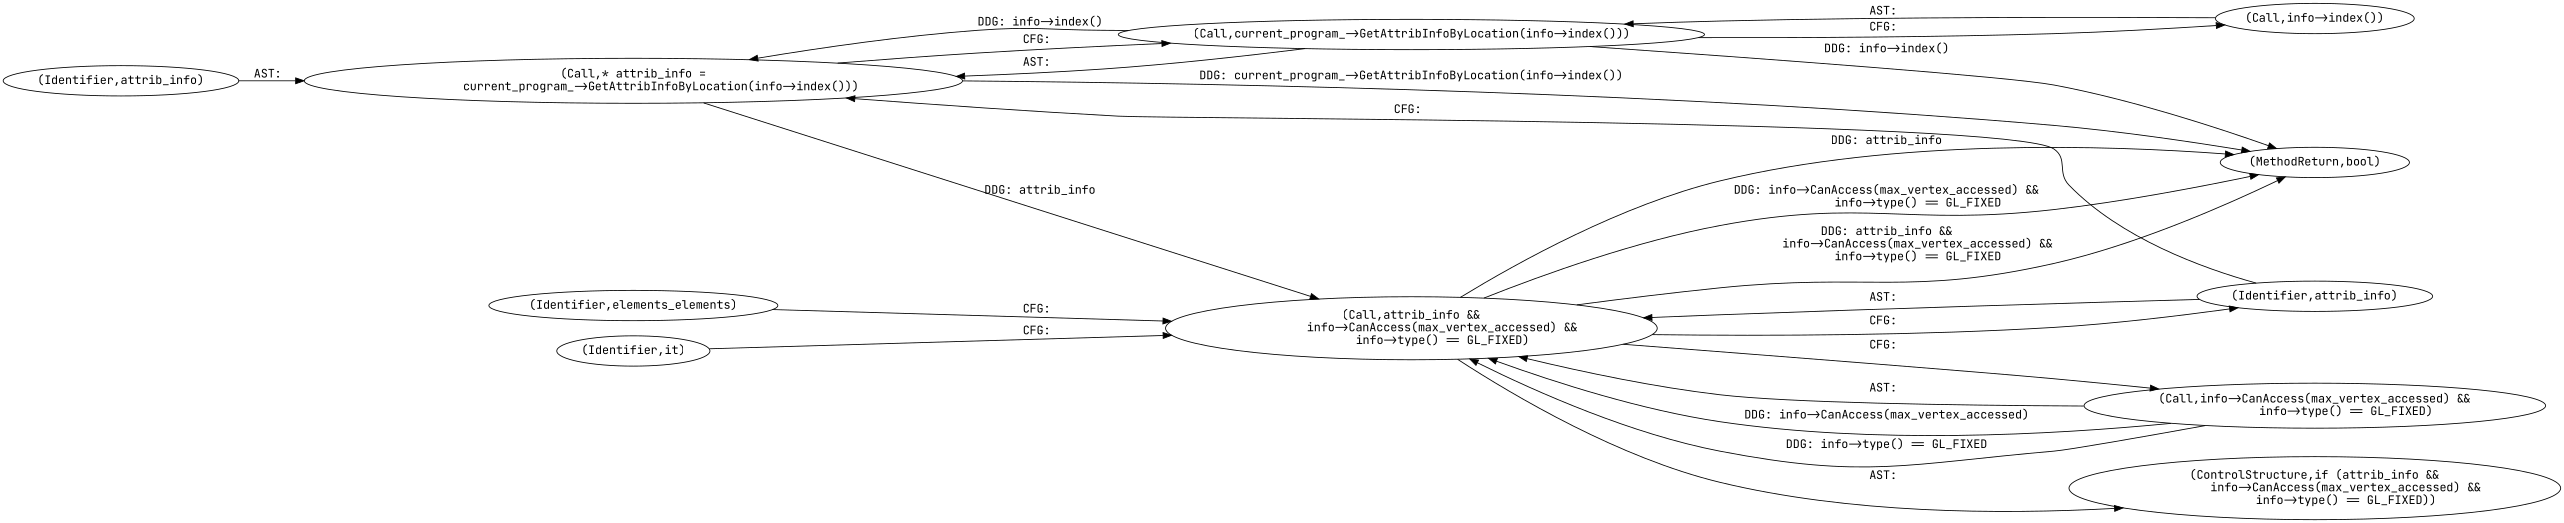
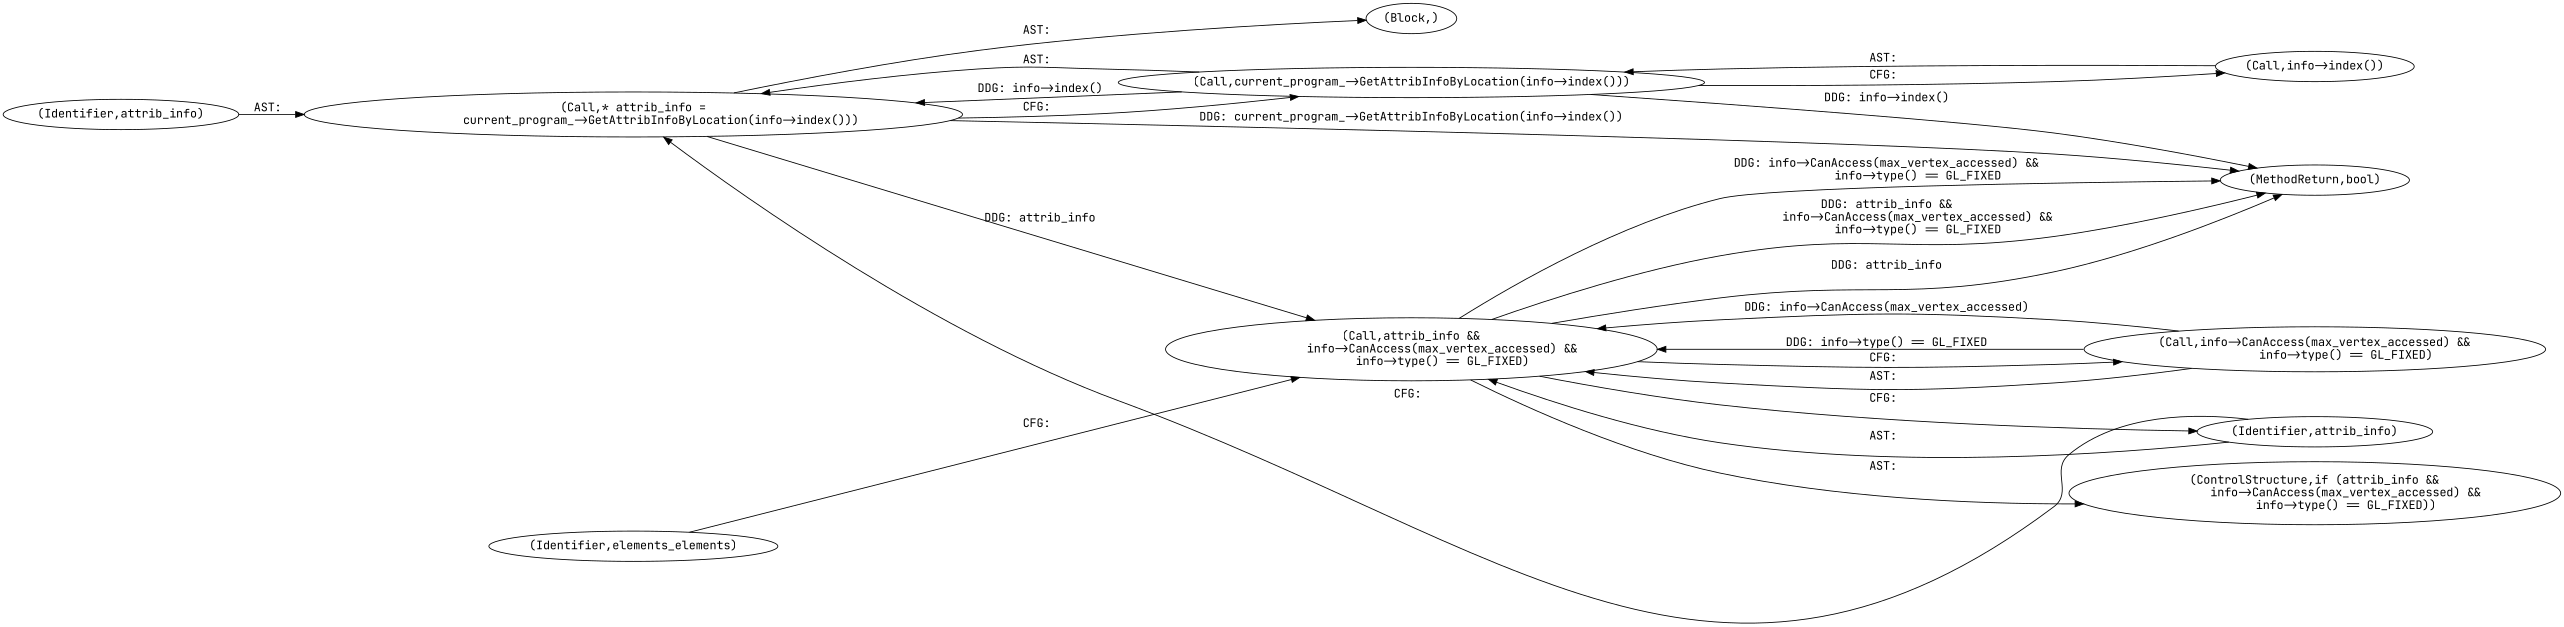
  digraph {
    fontname="JetBrains Mono"
    rankdir=LR
    node [fontname="JetBrains Mono"]
    edge [fontname="JetBrains Mono"]
    n1 [label="(Call,* attrib_info =\n        current_program_->GetAttribInfoByLocation(info->index()))"]
    n2 [label="(Call,current_program_->GetAttribInfoByLocation(info->index()))"]
    n3 [label="(Call,attrib_info &&\n         info->CanAccess(max_vertex_accessed) &&\n         info->type() == GL_FIXED)"]
+   n4 [label="(Block,)"]
    n5 [label="(MethodReturn,bool)"]
    n6 [label="(Call,info->index())"]
    n7 [label="(Identifier,attrib_info)"]
    n8 [label="(ControlStructure,if (attrib_info &&\n         info->CanAccess(max_vertex_accessed) &&\n         info->type() == GL_FIXED))"]
    n9 [label="(Call,info->CanAccess(max_vertex_accessed) &&\n         info->type() == GL_FIXED)"]
    n10 [label="(Identifier,elements_elements)"]
-   n11 [label="(Identifier,it)"]
    n12 [label="(Identifier,attrib_info)"]
    n1 -> n2 [label="CFG: "]
    n1 -> n3 [label="DDG: attrib_info"]
+   n1 -> n4 [label="AST: "]
    n1 -> n5 [label="DDG: current_program_->GetAttribInfoByLocation(info->index())"]
    n2 -> n1 [label="AST: "]
    n2 -> n1 [label="DDG: info->index()"]
    n2 -> n5 [label="DDG: info->index()"]
    n2 -> n6 [label="CFG: "]
    n3 -> n5 [label="DDG: attrib_info &&\n         info->CanAccess(max_vertex_accessed) &&\n         info->type() == GL_FIXED"]
    n3 -> n5 [label="DDG: attrib_info"]
    n3 -> n5 [label="DDG: info->CanAccess(max_vertex_accessed) &&\n         info->type() == GL_FIXED"]
    n3 -> n7 [label="CFG: "]
    n3 -> n8 [label="AST: "]
    n3 -> n9 [label="CFG: "]
    n6 -> n2 [label="AST: "]
    n7 -> n1 [label="CFG: "]
    n7 -> n3 [label="AST: "]
    n9 -> n3 [label="AST: "]
    n9 -> n3 [label="DDG: info->CanAccess(max_vertex_accessed)"]
    n9 -> n3 [label="DDG: info->type() == GL_FIXED"]
    n10 -> n3 [label="CFG: "]
-   n11 -> n3 [label="CFG: "]
    n12 -> n1 [label="AST: "]
  }
